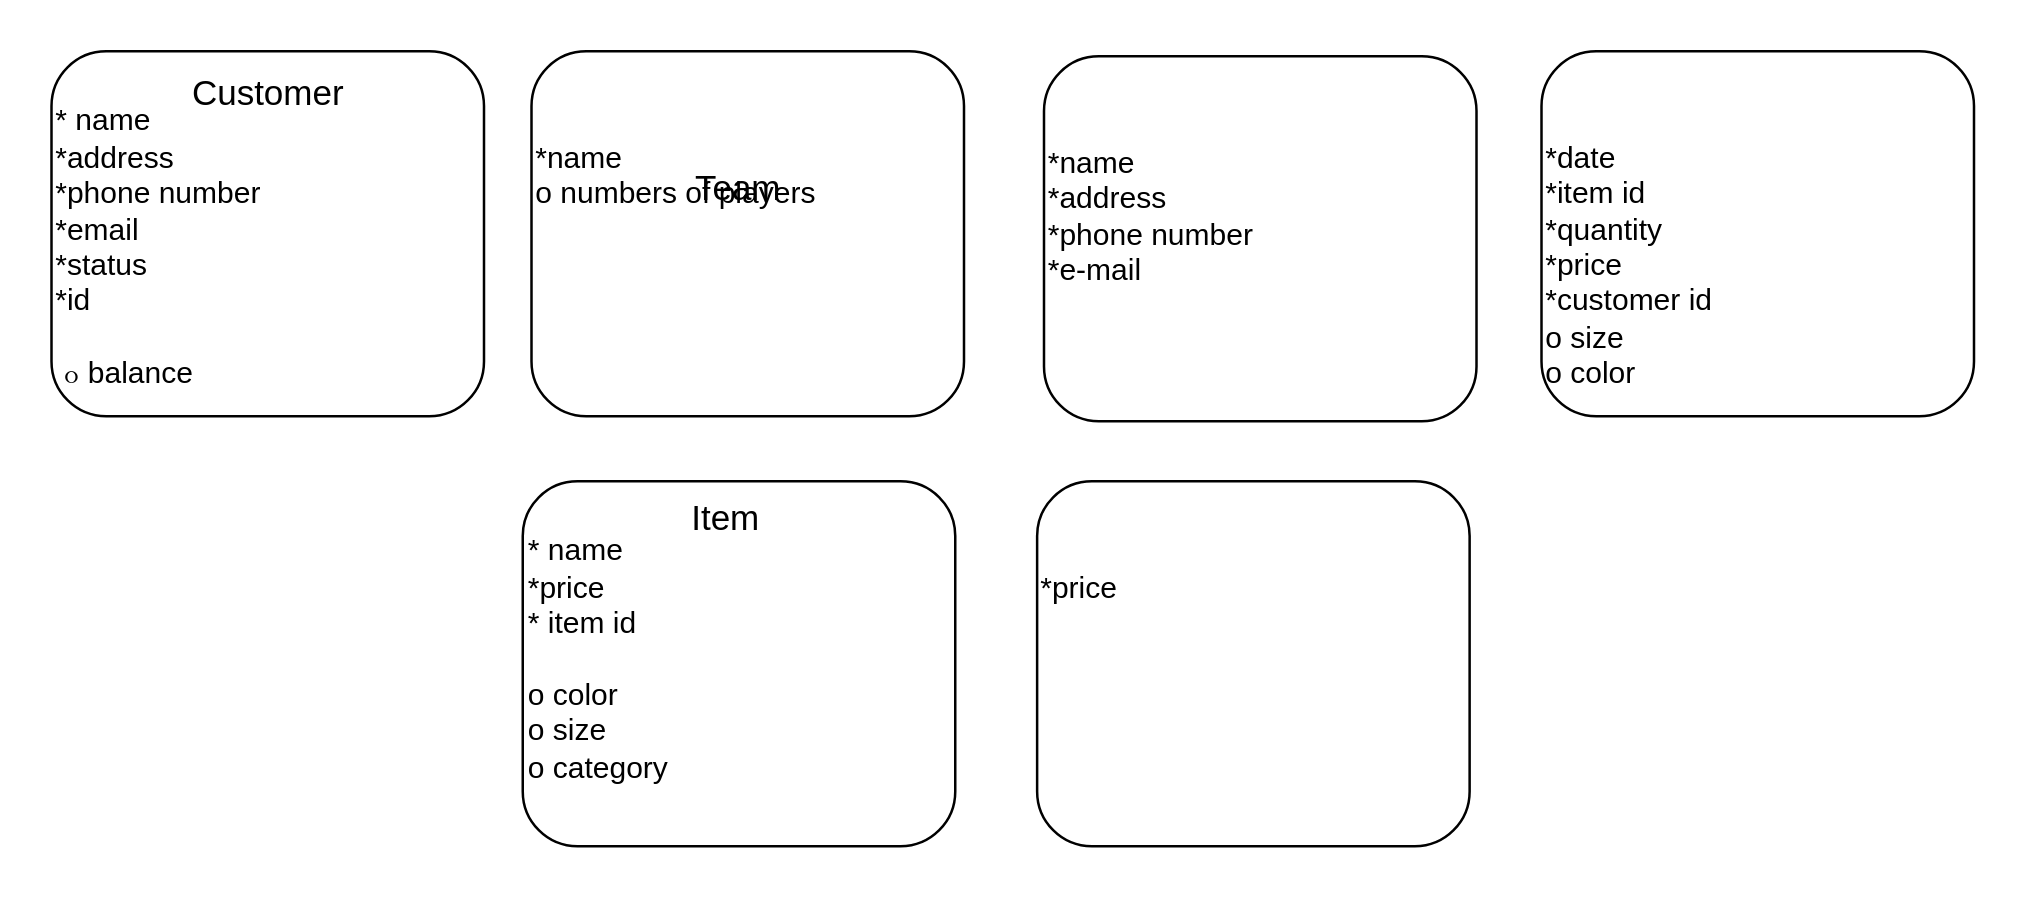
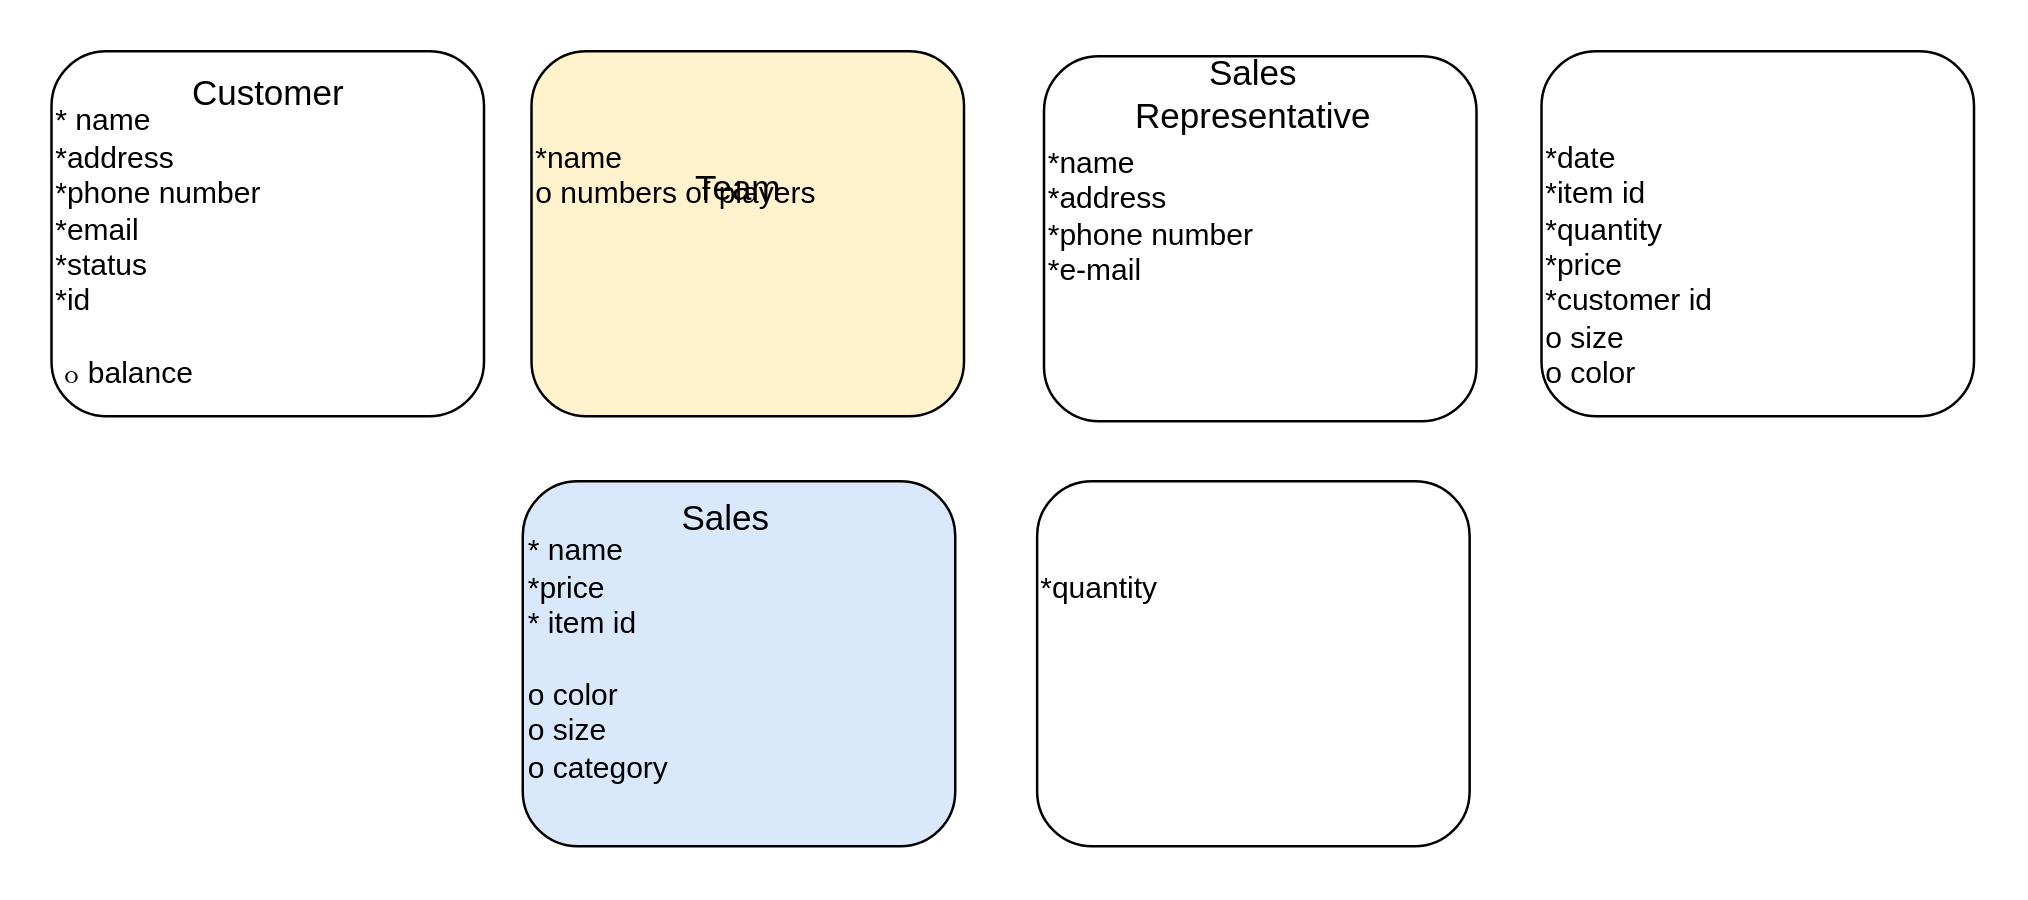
  <mxCell id="0" />
  <mxCell id="1" parent="0" />
  <mxCell id="2" value="&lt;br style=&quot;font-size: 14px;&quot;&gt;&lt;font style=&quot;font-size: 12px;&quot;&gt;&lt;font style=&quot;font-size: 12px;&quot;&gt;* &lt;font style=&quot;font-size: 12px;&quot;&gt;name&lt;/font&gt;&lt;br&gt;&lt;/font&gt;*address&lt;br&gt;*phone number&lt;br&gt;*email&lt;br&gt;*status&lt;br&gt;*id&lt;br&gt;&lt;br&gt;&amp;nbsp;๐ balance&lt;/font&gt;" style="rounded=1;whiteSpace=wrap;html=1;align=left;verticalAlign=top;" vertex="1" parent="1"><mxGeometry x="20" y="20" width="173" height="146" as="geometry" /></mxCell>
  <mxCell id="3" value="Customer" style="text;html=1;strokeColor=none;fillColor=none;align=center;verticalAlign=middle;whiteSpace=wrap;rounded=0;fontSize=14;" vertex="1" parent="1"><mxGeometry x="76.5" y="22" width="60" height="30" as="geometry" /></mxCell>
- <mxCell id="4" value="&lt;br&gt;&lt;br&gt;*name&lt;br&gt;o numbers of players" style="rounded=1;whiteSpace=wrap;html=1;align=left;verticalAlign=top;" vertex="1" parent="1"><mxGeometry x="212" y="20" width="173" height="146" as="geometry" /></mxCell>
+ <mxCell id="4" value="&lt;br&gt;&lt;br&gt;*name&lt;br&gt;o numbers of players" style="rounded=1;whiteSpace=wrap;html=1;align=left;verticalAlign=top;fillColor=#fff2cc;" vertex="1" parent="1"><mxGeometry x="212" y="20" width="173" height="146" as="geometry" /></mxCell>
  <mxCell id="5" value="Team" style="text;html=1;strokeColor=none;fillColor=none;align=center;verticalAlign=middle;whiteSpace=wrap;rounded=0;fontSize=14;" vertex="1" parent="1"><mxGeometry x="265" y="60" width="60" height="30" as="geometry" /></mxCell>
  <mxCell id="6" value="&lt;br&gt;&lt;br&gt;*name&lt;br&gt;*address&lt;br&gt;*phone number&lt;br&gt;*e-mail" style="rounded=1;whiteSpace=wrap;html=1;align=left;verticalAlign=top;" vertex="1" parent="1"><mxGeometry x="417" y="22" width="173" height="146" as="geometry" /></mxCell>
+ <mxCell id="7" value="&lt;p class=&quot;MsoNormal&quot;&gt;Sales Representative&lt;/p&gt;" style="text;html=1;strokeColor=none;fillColor=none;align=center;verticalAlign=middle;whiteSpace=wrap;rounded=0;fontSize=14;" vertex="1" parent="1"><mxGeometry x="442" y="22" width="117.5" height="30" as="geometry" /></mxCell>
  <mxCell id="8" value="&lt;br&gt;&lt;br&gt;*date&lt;br&gt;*item id&lt;br&gt;*quantity&lt;br&gt;*price&lt;br&gt;*customer id&lt;br&gt;o size&amp;nbsp;&lt;br&gt;o color&lt;br&gt;" style="rounded=1;whiteSpace=wrap;html=1;align=left;verticalAlign=top;" vertex="1" parent="1"><mxGeometry x="616" y="20" width="173" height="146" as="geometry" /></mxCell>
- <mxCell id="9" value="&lt;br style=&quot;font-size: 14px;&quot;&gt;&lt;font style=&quot;font-size: 12px;&quot;&gt;&lt;font style=&quot;font-size: 12px;&quot;&gt;* &lt;font style=&quot;font-size: 12px;&quot;&gt;name&lt;/font&gt;&lt;br&gt;&lt;/font&gt;*price&lt;br&gt;* item id&lt;br&gt;&lt;br&gt;o color&lt;br&gt;o size&lt;br&gt;o category&lt;br&gt;&lt;/font&gt;" style="rounded=1;whiteSpace=wrap;html=1;align=left;verticalAlign=top;" vertex="1" parent="1"><mxGeometry x="208.5" y="192" width="173" height="146" as="geometry" /></mxCell>
- <mxCell id="10" value="Item" style="text;html=1;strokeColor=none;fillColor=none;align=center;verticalAlign=middle;whiteSpace=wrap;rounded=0;fontSize=14;" vertex="1" parent="1"><mxGeometry x="260" y="192" width="60" height="30" as="geometry" /></mxCell>
- <mxCell id="11" value="&lt;br&gt;&lt;br&gt;*price" style="rounded=1;whiteSpace=wrap;html=1;align=left;verticalAlign=top;" vertex="1" parent="1"><mxGeometry x="414.25" y="192" width="173" height="146" as="geometry" /></mxCell>
+ <mxCell id="9" value="&lt;br style=&quot;font-size: 14px;&quot;&gt;&lt;font style=&quot;font-size: 12px;&quot;&gt;&lt;font style=&quot;font-size: 12px;&quot;&gt;* &lt;font style=&quot;font-size: 12px;&quot;&gt;name&lt;/font&gt;&lt;br&gt;&lt;/font&gt;*price&lt;br&gt;* item id&lt;br&gt;&lt;br&gt;o color&lt;br&gt;o size&lt;br&gt;o category&lt;br&gt;&lt;/font&gt;" style="rounded=1;whiteSpace=wrap;html=1;align=left;verticalAlign=top;fillColor=#dae8fc;" vertex="1" parent="1"><mxGeometry x="208.5" y="192" width="173" height="146" as="geometry" /></mxCell>
+ <mxCell id="10" value="Sales" style="text;html=1;strokeColor=none;fillColor=none;align=center;verticalAlign=middle;whiteSpace=wrap;rounded=0;fontSize=14;" vertex="1" parent="1"><mxGeometry x="260" y="192" width="60" height="30" as="geometry" /></mxCell>
+ <mxCell id="11" value="&lt;br&gt;&lt;br&gt;*quantity" style="rounded=1;whiteSpace=wrap;html=1;align=left;verticalAlign=top;" vertex="1" parent="1"><mxGeometry x="414.25" y="192" width="173" height="146" as="geometry" /></mxCell>
